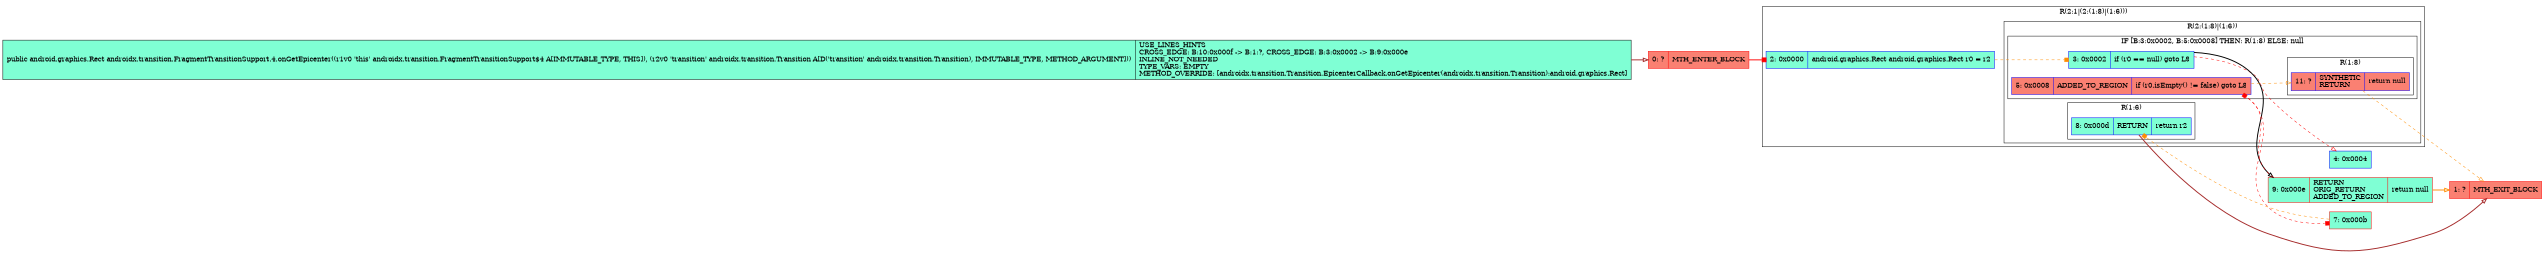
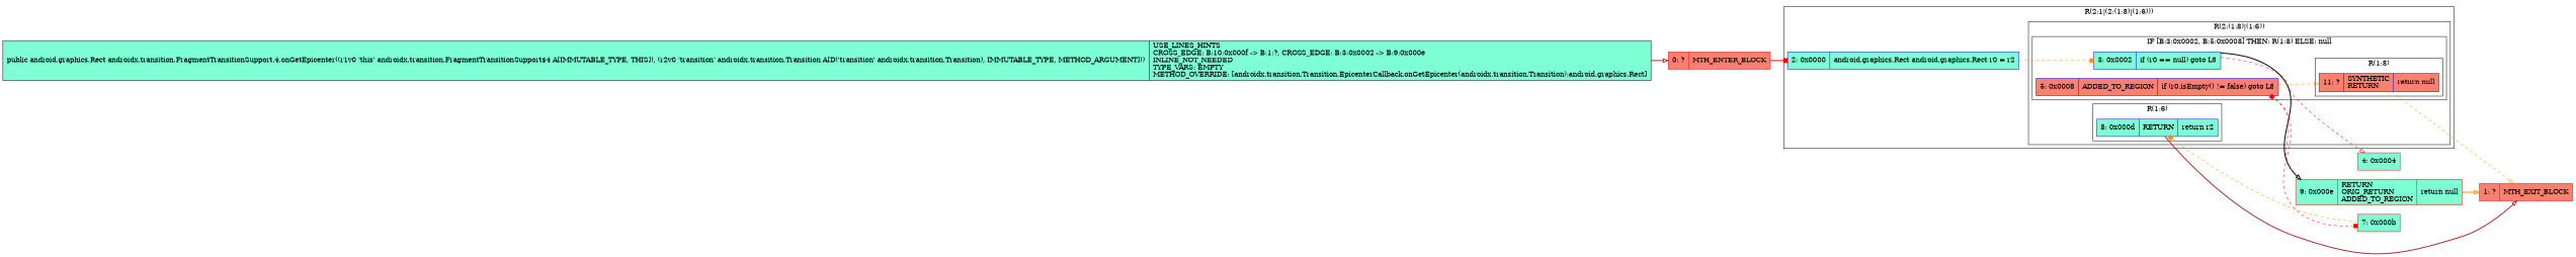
  digraph {
    rankdir=LR
    node [color=blue fillcolor=aquamarine shape=record style=filled]
    edge [arrowhead=onormal color=darkorange style=dashed]
    n1 [fillcolor=salmon label="{11\:\ ?|SYNTHETIC\lRETURN\l|return null\l}"]
    n2 [label="{3\:\ 0x0002|if (r0 == null) goto L9\l}"]
    n3 [fillcolor=salmon label="{5\:\ 0x0008|ADDED_TO_REGION\l|if (r0.isEmpty() != false) goto L8\l}"]
    n4 [label="{8\:\ 0x000d|RETURN\l|return r2\l}"]
    n5 [label="{2\:\ 0x0000|android.graphics.Rect android.graphics.Rect r0 = r2\l}"]
    n6 [color=red fillcolor=salmon label="{1\:\ ?|MTH_EXIT_BLOCK\l}"]
-   n7 [label="{4\:\ 0x0004}"]
+   n7 [color=red label="{4\:\ 0x0004}"]
    n8 [color=red label="{9\:\ 0x000e|RETURN\lORIG_RETURN\lADDED_TO_REGION\l|return null\l}"]
    n9 [color=red label="{7\:\ 0x000b}"]
    n10 [color=red fillcolor=salmon label="{0\:\ ?|MTH_ENTER_BLOCK\l}"]
    n11 [label="{public android.graphics.Rect androidx.transition.FragmentTransitionSupport.4.onGetEpicenter((r1v0 'this' androidx.transition.FragmentTransitionSupport$4 A[IMMUTABLE_TYPE, THIS]), (r2v0 'transition' androidx.transition.Transition A[D('transition' androidx.transition.Transition), IMMUTABLE_TYPE, METHOD_ARGUMENT]))  | USE_LINES_HINTS\lCROSS_EDGE: B:10:0x000f \-\> B:1:?, CROSS_EDGE: B:3:0x0002 \-\> B:9:0x000e\lINLINE_NOT_NEEDED\lTYPE_VARS: EMPTY\lMETHOD_OVERRIDE: [androidx.transition.Transition.EpicenterCallback.onGetEpicenter(androidx.transition.Transition):android.graphics.Rect]\l}" color=""]
    subgraph cluster_1 {
      label="R(2:1|(2:(1:8)|(1:6)))"
      n5
      subgraph cluster_2 {
        label="R(2:(1:8)|(1:6))"
        subgraph cluster_3 {
          label="IF [B:3:0x0002, B:5:0x0008] THEN: R(1:8) ELSE: null"
          n2
          n3
          subgraph cluster_4 {
            label="R(1:8)"
            n1
          }
        }
        subgraph cluster_5 {
          label="R(1:6)"
          n4
        }
      }
    }
    n1 -> n6
    n2 -> n7 [color=red]
    n2 -> n8 [color=black style=bold]
    n3 -> n1
    n3 -> n9 [arrowhead=box color=red]
    n4 -> n6 [color=brown style=bold]
    n5 -> n2 [arrowhead=box]
    n8 -> n3 [arrowhead=box color=red]
    n8 -> n6 [style=bold]
    n9 -> n4 [arrowhead=box]
    n10 -> n5 [arrowhead=box color=red style=bold]
    n11 -> n10 [color=brown style=bold]
  }
